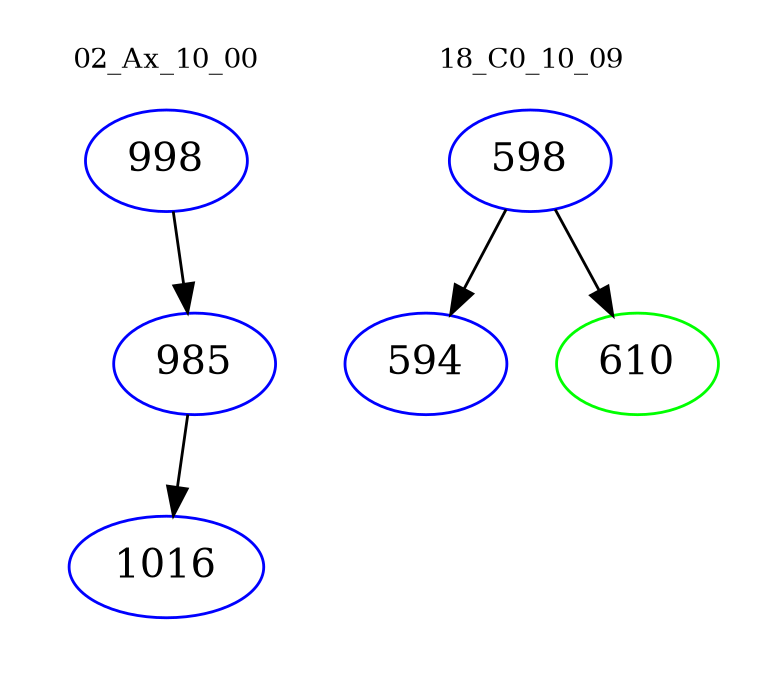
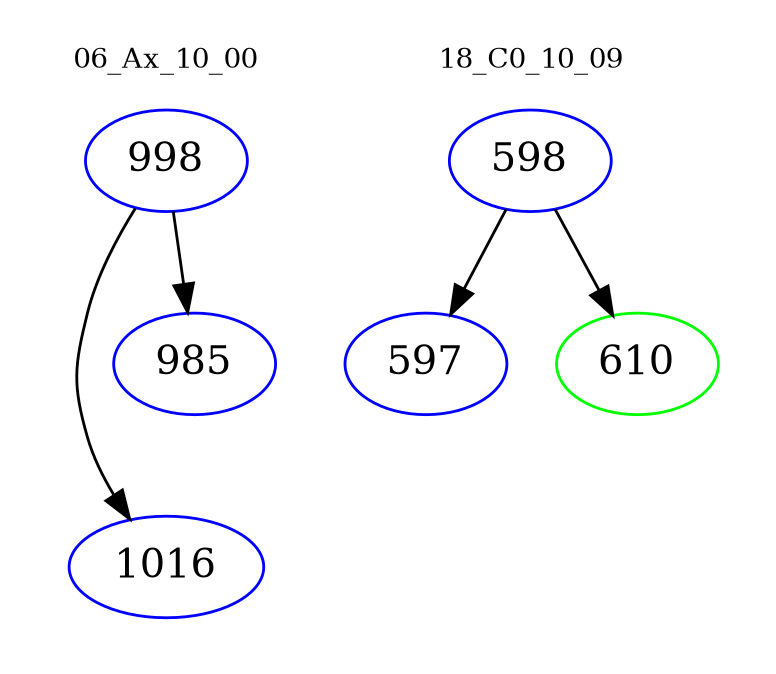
  digraph {
    fontname="DejaVu Serif"
    node [color=blue fontname="DejaVu Serif"]
    edge [color=black fontname="DejaVu Serif"]
    n1 [label=998]
    n2 [label=1016]
    n3 [label=985]
    n4 [label=598]
-   n5 [label=594]
+   n5 [label=597]
    n6 [color=green label=610]
    subgraph cluster_1 {
      color=white
      fontsize=10
-     label="02_Ax_10_00"
+     label="06_Ax_10_00"
      n1
      n2
      n3
    }
    subgraph cluster_2 {
      color=white
      fontsize=10
      label="18_C0_10_09"
      n4
      n5
      n6
    }
-   n3 -> n2
+   n1 -> n2
    n1 -> n3
    n4 -> n5
    n4 -> n6
  }
